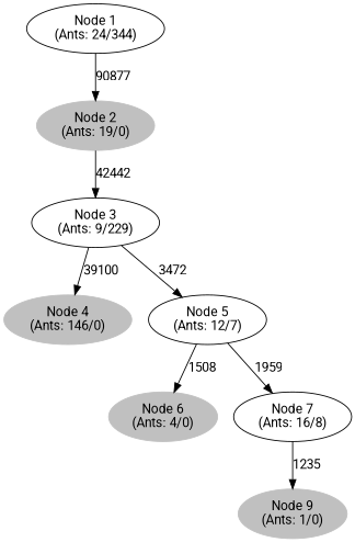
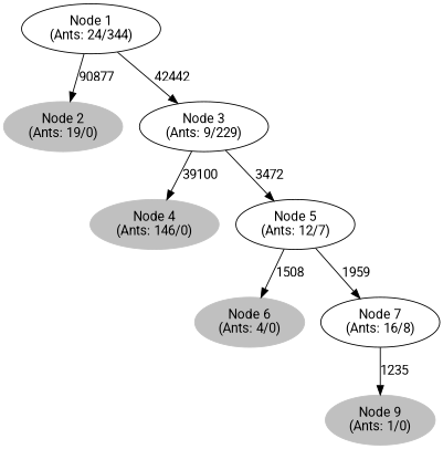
  digraph {
    fontname=Roboto
    node [fontname=Roboto]
    edge [fontname=Roboto]
    "Node 1\n(Ants: 24/344)"
    "Node 2\n(Ants: 19/0)" [color=gray style=filled]
    "Node 3\n(Ants: 9/229)"
    "Node 4\n(Ants: 146/0)" [color=gray style=filled]
    "Node 5\n(Ants: 12/7)"
    "Node 6\n(Ants: 4/0)" [color=gray style=filled]
    "Node 7\n(Ants: 16/8)"
    "Node 9\n(Ants: 1/0)" [color=gray style=filled]
    "Node 1\n(Ants: 24/344)" -> "Node 2\n(Ants: 19/0)" [label=90877]
-   "Node 2\n(Ants: 19/0)" -> "Node 3\n(Ants: 9/229)" [label=42442]
+   "Node 1\n(Ants: 24/344)" -> "Node 3\n(Ants: 9/229)" [label=42442]
    "Node 3\n(Ants: 9/229)" -> "Node 4\n(Ants: 146/0)" [label=39100]
    "Node 3\n(Ants: 9/229)" -> "Node 5\n(Ants: 12/7)" [label=3472]
    "Node 5\n(Ants: 12/7)" -> "Node 6\n(Ants: 4/0)" [label=1508]
    "Node 5\n(Ants: 12/7)" -> "Node 7\n(Ants: 16/8)" [label=1959]
    "Node 7\n(Ants: 16/8)" -> "Node 9\n(Ants: 1/0)" [label=1235]
  }
